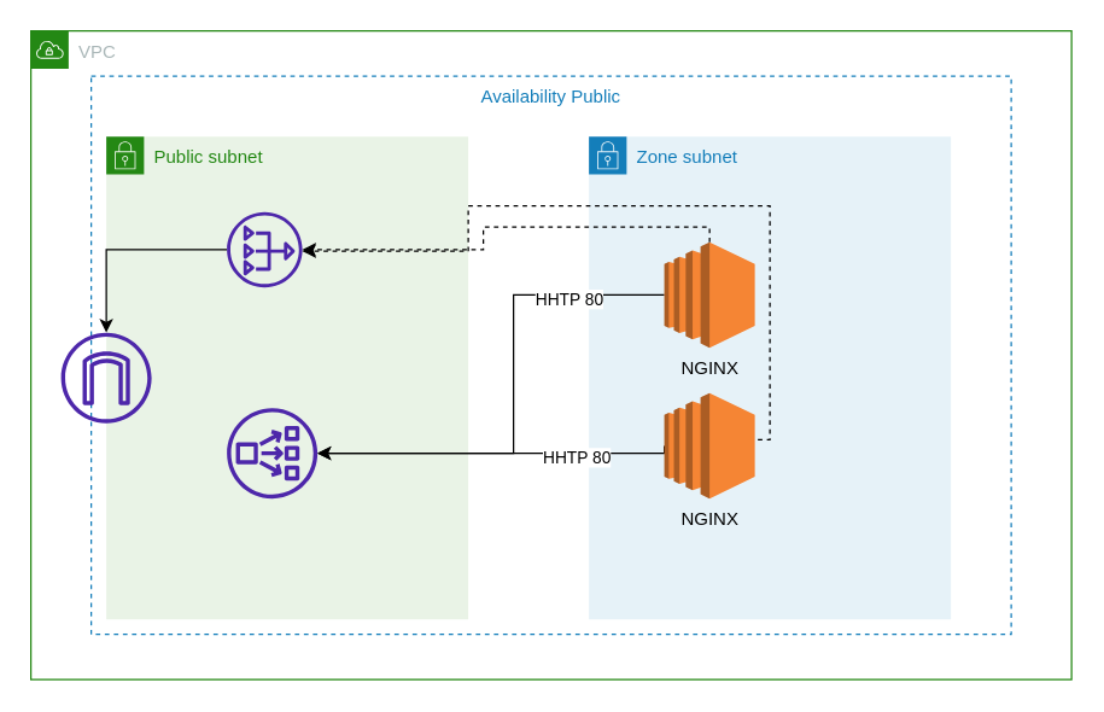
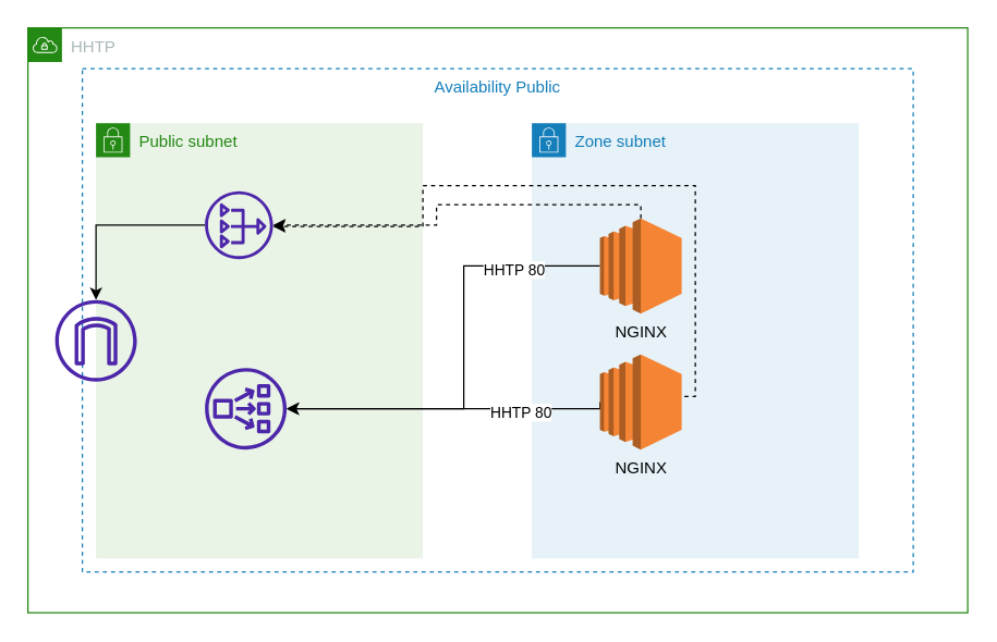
  <mxCell id="0" />
  <mxCell id="1" parent="0" />
- <mxCell id="2" value="VPC" style="points=[[0,0],[0.25,0],[0.5,0],[0.75,0],[1,0],[1,0.25],[1,0.5],[1,0.75],[1,1],[0.75,1],[0.5,1],[0.25,1],[0,1],[0,0.75],[0,0.5],[0,0.25]];outlineConnect=0;gradientColor=none;html=1;whiteSpace=wrap;fontSize=12;fontStyle=0;container=1;pointerEvents=0;collapsible=0;recursiveResize=0;shape=mxgraph.aws4.group;grIcon=mxgraph.aws4.group_vpc;strokeColor=#248814;fillColor=none;verticalAlign=top;align=left;spacingLeft=30;fontColor=#AAB7B8;dashed=0;" vertex="1" parent="1"><mxGeometry x="20" y="20" width="690" height="430" as="geometry" /></mxCell>
+ <mxCell id="2" value="HHTP" style="points=[[0,0],[0.25,0],[0.5,0],[0.75,0],[1,0],[1,0.25],[1,0.5],[1,0.75],[1,1],[0.75,1],[0.5,1],[0.25,1],[0,1],[0,0.75],[0,0.5],[0,0.25]];outlineConnect=0;gradientColor=none;html=1;whiteSpace=wrap;fontSize=12;fontStyle=0;container=1;pointerEvents=0;collapsible=0;recursiveResize=0;shape=mxgraph.aws4.group;grIcon=mxgraph.aws4.group_vpc;strokeColor=#248814;fillColor=none;verticalAlign=top;align=left;spacingLeft=30;fontColor=#AAB7B8;dashed=0;" vertex="1" parent="1"><mxGeometry x="20" y="20" width="690" height="430" as="geometry" /></mxCell>
  <mxCell id="3" value="Public subnet" style="points=[[0,0],[0.25,0],[0.5,0],[0.75,0],[1,0],[1,0.25],[1,0.5],[1,0.75],[1,1],[0.75,1],[0.5,1],[0.25,1],[0,1],[0,0.75],[0,0.5],[0,0.25]];outlineConnect=0;gradientColor=none;html=1;whiteSpace=wrap;fontSize=12;fontStyle=0;container=1;pointerEvents=0;collapsible=0;recursiveResize=0;shape=mxgraph.aws4.group;grIcon=mxgraph.aws4.group_security_group;grStroke=0;strokeColor=#248814;fillColor=#E9F3E6;verticalAlign=top;align=left;spacingLeft=30;fontColor=#248814;dashed=0;" vertex="1" parent="2"><mxGeometry x="50" y="70" width="240" height="320" as="geometry" /></mxCell>
  <mxCell id="4" value="Zone subnet" style="points=[[0,0],[0.25,0],[0.5,0],[0.75,0],[1,0],[1,0.25],[1,0.5],[1,0.75],[1,1],[0.75,1],[0.5,1],[0.25,1],[0,1],[0,0.75],[0,0.5],[0,0.25]];outlineConnect=0;gradientColor=none;html=1;whiteSpace=wrap;fontSize=12;fontStyle=0;container=1;pointerEvents=0;collapsible=0;recursiveResize=0;shape=mxgraph.aws4.group;grIcon=mxgraph.aws4.group_security_group;grStroke=0;strokeColor=#147EBA;fillColor=#E6F2F8;verticalAlign=top;align=left;spacingLeft=30;fontColor=#147EBA;dashed=0;" vertex="1" parent="2"><mxGeometry x="370" y="70" width="240" height="320" as="geometry" /></mxCell>
  <mxCell id="5" value="Availability Public" style="fillColor=none;strokeColor=#147EBA;dashed=1;verticalAlign=top;fontStyle=0;fontColor=#147EBA;" vertex="1" parent="1"><mxGeometry x="60" y="50" width="610" height="370" as="geometry" /></mxCell>
  <mxCell id="6" style="edgeStyle=orthogonalEdgeStyle;rounded=0;orthogonalLoop=1;jettySize=auto;html=1;" edge="1" parent="1" source="7" target="8"><mxGeometry relative="1" as="geometry" /></mxCell>
  <mxCell id="7" value="" style="sketch=0;outlineConnect=0;fontColor=#232F3E;gradientColor=none;fillColor=#4D27AA;strokeColor=none;dashed=0;verticalLabelPosition=bottom;verticalAlign=top;align=center;html=1;fontSize=12;fontStyle=0;aspect=fixed;pointerEvents=1;shape=mxgraph.aws4.nat_gateway;" vertex="1" parent="1"><mxGeometry x="150" y="140" width="50" height="50" as="geometry" /></mxCell>
  <mxCell id="8" value="" style="sketch=0;outlineConnect=0;fontColor=#232F3E;gradientColor=none;fillColor=#4D27AA;strokeColor=none;dashed=0;verticalLabelPosition=bottom;verticalAlign=top;align=center;html=1;fontSize=12;fontStyle=0;aspect=fixed;pointerEvents=1;shape=mxgraph.aws4.internet_gateway;" vertex="1" parent="1"><mxGeometry x="40" y="220" width="60" height="60" as="geometry" /></mxCell>
  <mxCell id="9" value="" style="sketch=0;outlineConnect=0;fontColor=#232F3E;gradientColor=none;fillColor=#4D27AA;strokeColor=none;dashed=0;verticalLabelPosition=bottom;verticalAlign=top;align=center;html=1;fontSize=12;fontStyle=0;aspect=fixed;pointerEvents=1;shape=mxgraph.aws4.network_load_balancer;" vertex="1" parent="1"><mxGeometry x="150" y="270" width="60" height="60" as="geometry" /></mxCell>
  <mxCell id="10" style="edgeStyle=orthogonalEdgeStyle;rounded=0;orthogonalLoop=1;jettySize=auto;html=1;exitX=0;exitY=0.5;exitDx=0;exitDy=0;exitPerimeter=0;" edge="1" parent="1" source="13" target="9"><mxGeometry relative="1" as="geometry"><Array as="points"><mxPoint x="340" y="195" /><mxPoint x="340" y="300" /></Array></mxGeometry></mxCell>
  <mxCell id="11" value="HHTP 80" style="edgeLabel;html=1;align=center;verticalAlign=middle;resizable=0;points=[];" vertex="1" connectable="0" parent="10"><mxGeometry x="-0.618" y="2" relative="1" as="geometry"><mxPoint as="offset" /></mxGeometry></mxCell>
  <mxCell id="12" style="edgeStyle=orthogonalEdgeStyle;rounded=0;orthogonalLoop=1;jettySize=auto;html=1;exitX=0.5;exitY=0;exitDx=0;exitDy=0;exitPerimeter=0;dashed=1;" edge="1" parent="1" source="13" target="7"><mxGeometry relative="1" as="geometry"><Array as="points"><mxPoint x="470" y="150" /><mxPoint x="320" y="150" /><mxPoint x="320" y="165" /></Array></mxGeometry></mxCell>
  <mxCell id="13" value="NGINX" style="outlineConnect=0;dashed=0;verticalLabelPosition=bottom;verticalAlign=top;align=center;html=1;shape=mxgraph.aws3.ec2;fillColor=#F58534;gradientColor=none;" vertex="1" parent="1"><mxGeometry x="440" y="160" width="60" height="70" as="geometry" /></mxCell>
  <mxCell id="14" style="edgeStyle=orthogonalEdgeStyle;rounded=0;orthogonalLoop=1;jettySize=auto;html=1;exitX=0;exitY=0.5;exitDx=0;exitDy=0;exitPerimeter=0;" edge="1" parent="1" source="17" target="9"><mxGeometry relative="1" as="geometry"><Array as="points"><mxPoint x="440" y="300" /></Array></mxGeometry></mxCell>
  <mxCell id="15" value="HHTP 80" style="edgeLabel;html=1;align=center;verticalAlign=middle;resizable=0;points=[];" vertex="1" connectable="0" parent="14"><mxGeometry x="-0.455" y="2" relative="1" as="geometry"><mxPoint as="offset" /></mxGeometry></mxCell>
  <mxCell id="16" style="edgeStyle=orthogonalEdgeStyle;rounded=0;orthogonalLoop=1;jettySize=auto;html=1;exitX=1;exitY=0.5;exitDx=0;exitDy=0;exitPerimeter=0;dashed=1;" edge="1" parent="1"><mxGeometry relative="1" as="geometry"><mxPoint x="490" y="291" as="sourcePoint" /><mxPoint x="200" y="166" as="targetPoint" /><Array as="points"><mxPoint x="510" y="291" /><mxPoint x="510" y="136" /><mxPoint x="310" y="136" /><mxPoint x="310" y="166" /></Array></mxGeometry></mxCell>
  <mxCell id="17" value="NGINX" style="outlineConnect=0;dashed=0;verticalLabelPosition=bottom;verticalAlign=top;align=center;html=1;shape=mxgraph.aws3.ec2;fillColor=#F58534;gradientColor=none;" vertex="1" parent="1"><mxGeometry x="440" y="260" width="60" height="70" as="geometry" /></mxCell>
